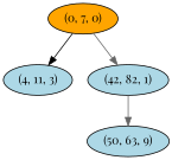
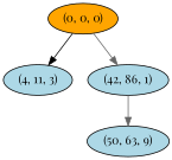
  digraph {
    fontname="Playfair Display"
    node [fillcolor=lightblue fontname="Playfair Display" style=filled]
    edge [color=gray40 fontname="Playfair Display"]
-   "(0, 0, 0)" [fillcolor=orange label="(0, 7, 0)"]
+   "(0, 0, 0)" [fillcolor=orange]
    "(4, 11, 3)"
-   "(42, 82, 1)"
+   "(42, 82, 1)" [label="(42, 86, 1)"]
    n4 [label="(50, 63, 9)"]
    "(0, 0, 0)" -> "(4, 11, 3)" [color=black]
    "(0, 0, 0)" -> "(42, 82, 1)"
    "(42, 82, 1)" -> n4
  }
